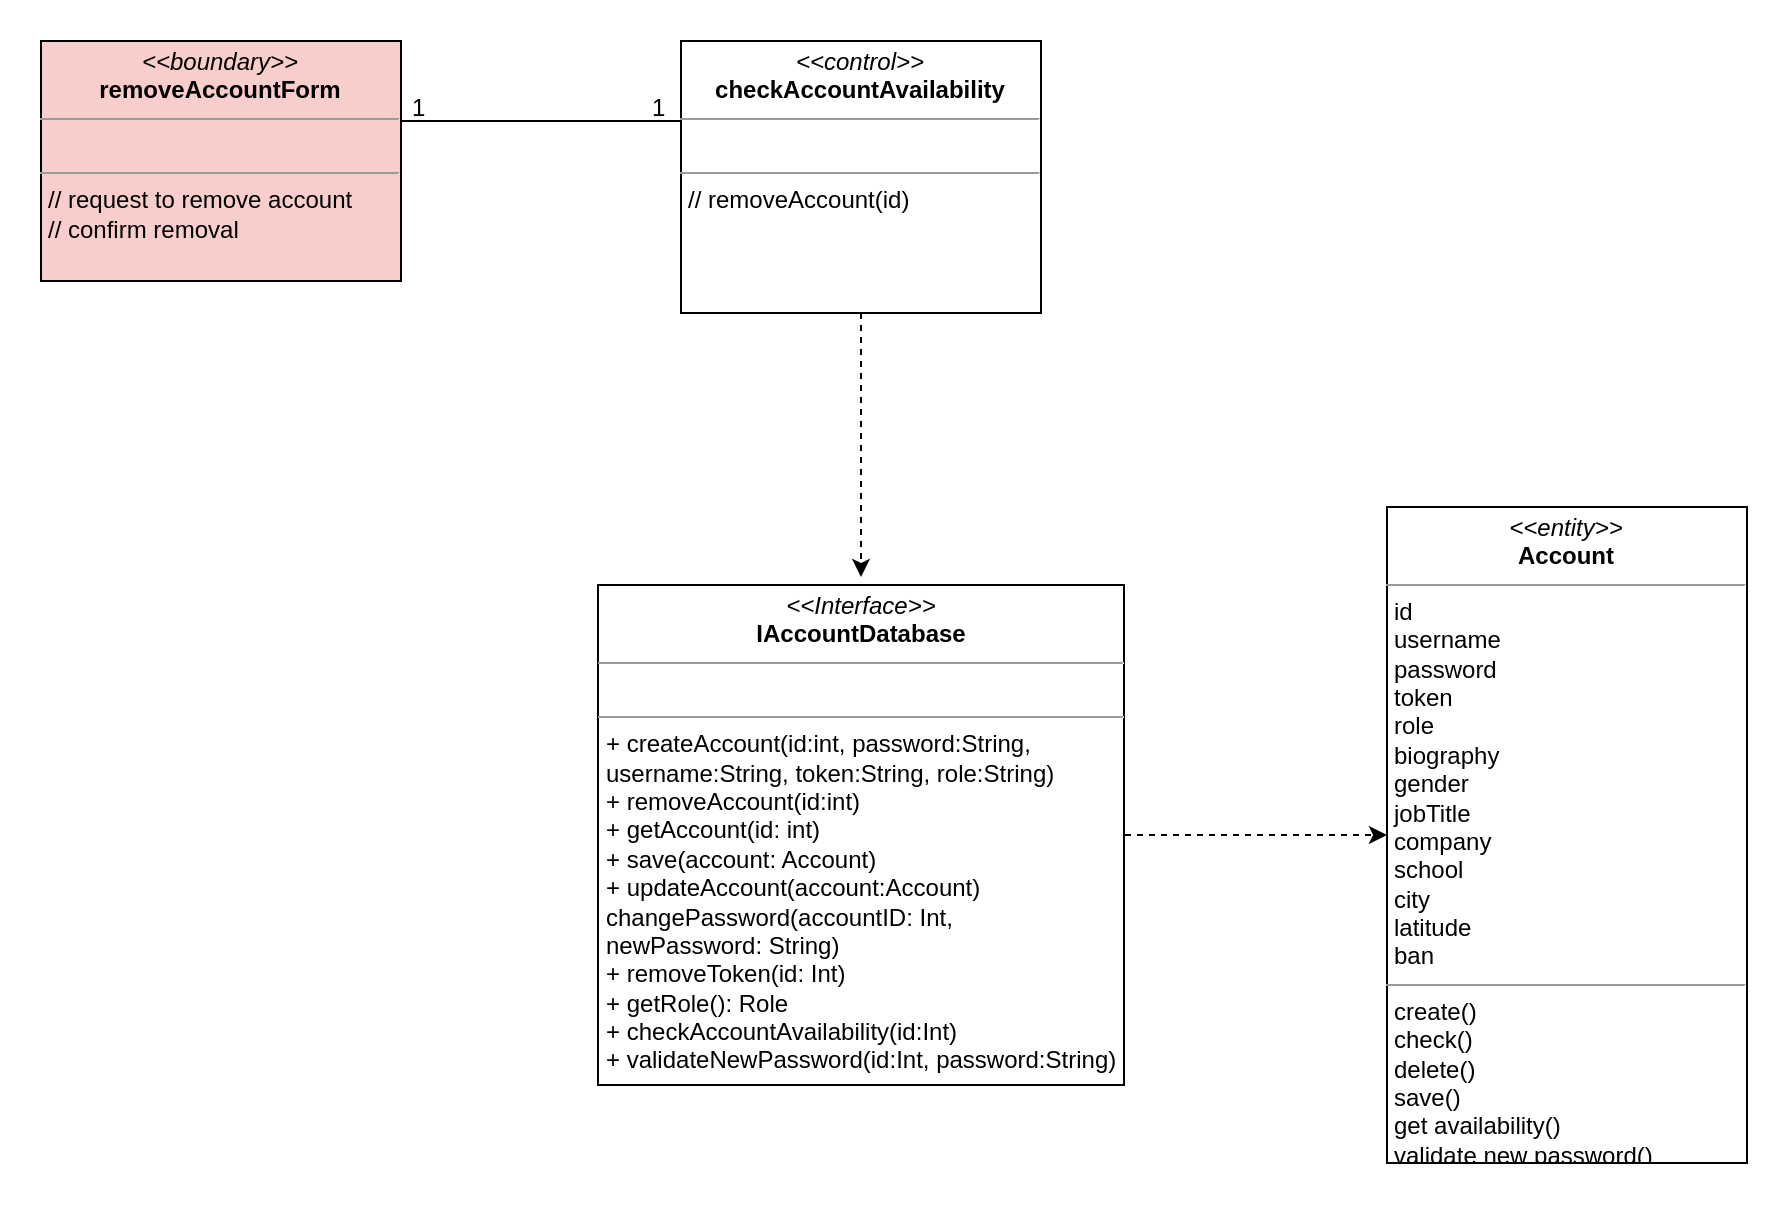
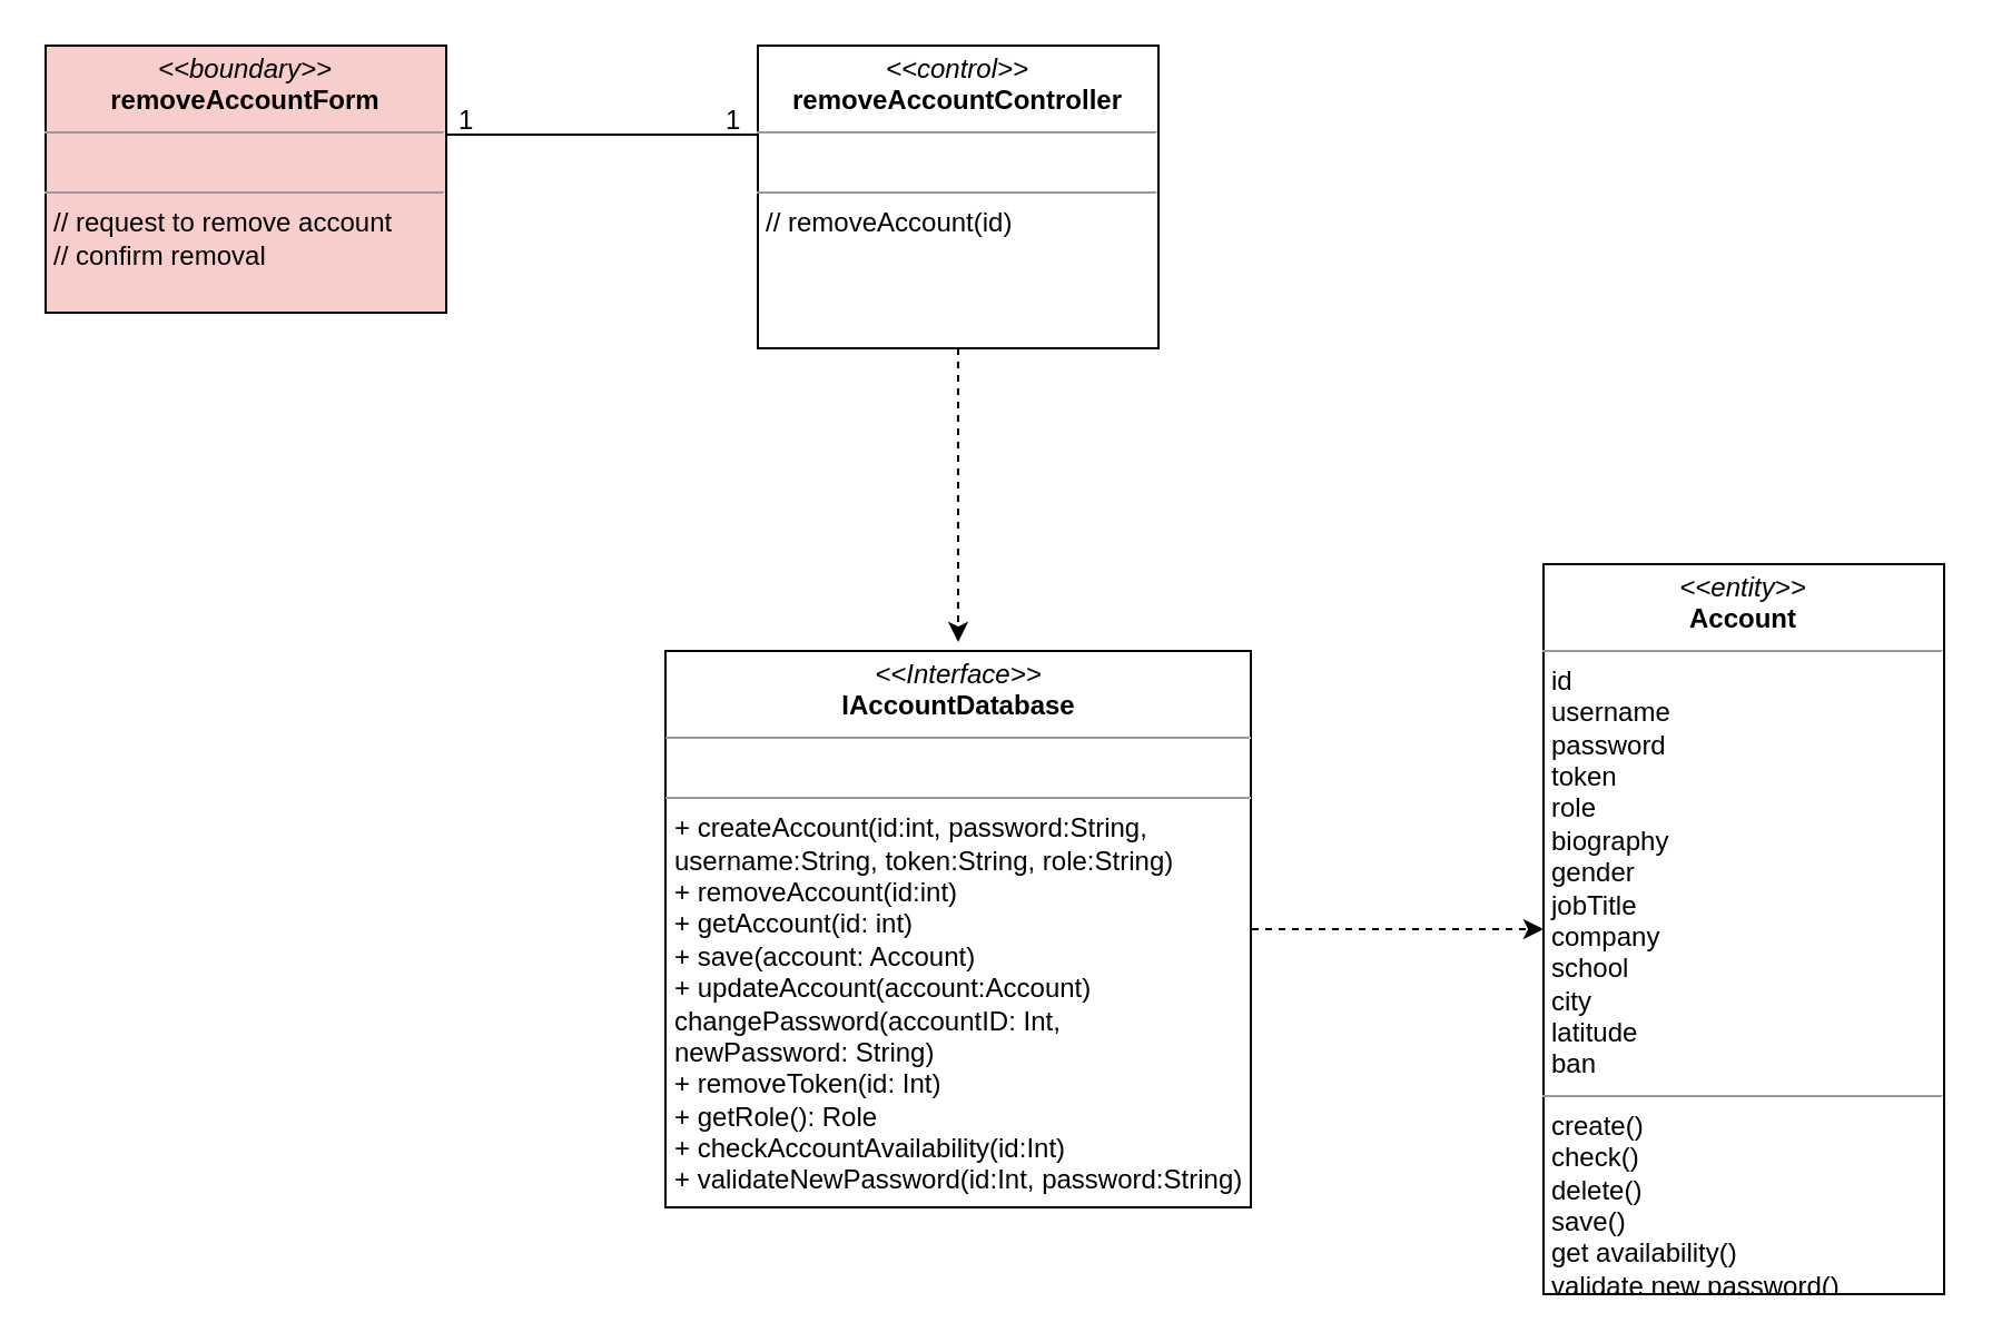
  <mxCell id="0" />
  <mxCell id="1" parent="0" />
  <mxCell id="2" value="&lt;p style=&quot;margin: 0px ; margin-top: 4px ; text-align: center&quot;&gt;&lt;i&gt;&amp;lt;&amp;lt;boundary&amp;gt;&amp;gt;&lt;/i&gt;&lt;br&gt;&lt;b&gt;removeAccountForm&lt;/b&gt;&lt;/p&gt;&lt;hr size=&quot;1&quot;&gt;&lt;p style=&quot;margin: 0px ; margin-left: 4px&quot;&gt;&lt;font style=&quot;font-size: 6px&quot;&gt;&lt;br&gt;&lt;/font&gt;&lt;/p&gt;&lt;hr size=&quot;1&quot;&gt;&lt;p style=&quot;margin: 0px ; margin-left: 4px&quot;&gt;// request to remove account&lt;/p&gt;&lt;p style=&quot;margin: 0px ; margin-left: 4px&quot;&gt;// confirm removal&lt;/p&gt;" style="verticalAlign=top;align=left;overflow=fill;fontSize=12;fontFamily=Helvetica;html=1;fillColor=#f8cecc;" parent="1" vertex="1"><mxGeometry x="20" y="20" width="180" height="120" as="geometry" /></mxCell>
  <mxCell id="3" value="" style="edgeStyle=orthogonalEdgeStyle;rounded=0;orthogonalLoop=1;jettySize=auto;html=1;dashed=1;" parent="1" source="4" edge="1"><mxGeometry relative="1" as="geometry"><mxPoint x="430" y="288" as="targetPoint" /></mxGeometry></mxCell>
- <mxCell id="4" value="&lt;p style=&quot;margin: 0px ; margin-top: 4px ; text-align: center&quot;&gt;&lt;i&gt;&amp;lt;&amp;lt;control&amp;gt;&amp;gt;&lt;/i&gt;&lt;br&gt;&lt;b&gt;checkAccountAvailability&lt;/b&gt;&lt;/p&gt;&lt;hr size=&quot;1&quot;&gt;&lt;p style=&quot;margin: 0px ; margin-left: 4px&quot;&gt;&lt;font style=&quot;font-size: 6px&quot;&gt;&lt;br&gt;&lt;/font&gt;&lt;/p&gt;&lt;hr size=&quot;1&quot;&gt;&lt;p style=&quot;margin: 0px ; margin-left: 4px&quot;&gt;// removeAccount(id)&lt;/p&gt;" style="verticalAlign=top;align=left;overflow=fill;fontSize=12;fontFamily=Helvetica;html=1;fillColor=#ffffff;" parent="1" vertex="1"><mxGeometry x="340" y="20" width="180" height="136" as="geometry" /></mxCell>
+ <mxCell id="4" value="&lt;p style=&quot;margin: 0px ; margin-top: 4px ; text-align: center&quot;&gt;&lt;i&gt;&amp;lt;&amp;lt;control&amp;gt;&amp;gt;&lt;/i&gt;&lt;br&gt;&lt;b&gt;removeAccountController&lt;/b&gt;&lt;/p&gt;&lt;hr size=&quot;1&quot;&gt;&lt;p style=&quot;margin: 0px ; margin-left: 4px&quot;&gt;&lt;font style=&quot;font-size: 6px&quot;&gt;&lt;br&gt;&lt;/font&gt;&lt;/p&gt;&lt;hr size=&quot;1&quot;&gt;&lt;p style=&quot;margin: 0px ; margin-left: 4px&quot;&gt;// removeAccount(id)&lt;/p&gt;" style="verticalAlign=top;align=left;overflow=fill;fontSize=12;fontFamily=Helvetica;html=1;fillColor=#ffffff;" parent="1" vertex="1"><mxGeometry x="340" y="20" width="180" height="136" as="geometry" /></mxCell>
  <mxCell id="5" value="" style="endArrow=none;endFill=0;endSize=12;html=1;strokeWidth=1;" parent="1" edge="1"><mxGeometry width="160" relative="1" as="geometry"><mxPoint x="200" y="60" as="sourcePoint" /><mxPoint x="340" y="60" as="targetPoint" /></mxGeometry></mxCell>
  <mxCell id="6" value="1" style="text;html=1;resizable=0;points=[];autosize=1;align=left;verticalAlign=top;spacingTop=-4;" parent="1" vertex="1"><mxGeometry x="204" y="44" width="16" height="24" as="geometry" /></mxCell>
  <mxCell id="7" value="1" style="text;html=1;resizable=0;points=[];autosize=1;align=left;verticalAlign=top;spacingTop=-4;" parent="1" vertex="1"><mxGeometry x="324" y="44" width="16" height="24" as="geometry" /></mxCell>
  <mxCell id="8" value="&lt;p style=&quot;margin: 0px ; margin-top: 4px ; text-align: center&quot;&gt;&lt;i&gt;&amp;lt;&amp;lt;entity&amp;gt;&amp;gt;&lt;/i&gt;&lt;br&gt;&lt;b&gt;Account&lt;/b&gt;&lt;/p&gt;&lt;hr size=&quot;1&quot;&gt;&lt;p style=&quot;margin: 0px ; margin-left: 4px&quot;&gt;&lt;font style=&quot;font-size: 12px&quot;&gt;id&lt;/font&gt;&lt;/p&gt;&lt;p style=&quot;margin: 0px ; margin-left: 4px&quot;&gt;&lt;font style=&quot;font-size: 12px&quot;&gt;username&lt;/font&gt;&lt;/p&gt;&lt;p style=&quot;margin: 0px ; margin-left: 4px&quot;&gt;&lt;font style=&quot;font-size: 12px&quot;&gt;password&lt;/font&gt;&lt;/p&gt;&lt;p style=&quot;margin: 0px ; margin-left: 4px&quot;&gt;&lt;font style=&quot;font-size: 12px&quot;&gt;token&lt;/font&gt;&lt;/p&gt;&lt;p style=&quot;margin: 0px ; margin-left: 4px&quot;&gt;&lt;font style=&quot;font-size: 12px&quot;&gt;role&lt;/font&gt;&lt;/p&gt;&lt;p style=&quot;margin: 0px ; margin-left: 4px&quot;&gt;&lt;font style=&quot;font-size: 12px&quot;&gt;biography&lt;/font&gt;&lt;/p&gt;&lt;p style=&quot;margin: 0px ; margin-left: 4px&quot;&gt;&lt;font style=&quot;font-size: 12px&quot;&gt;gender&lt;/font&gt;&lt;/p&gt;&lt;p style=&quot;margin: 0px ; margin-left: 4px&quot;&gt;&lt;font style=&quot;font-size: 12px&quot;&gt;jobTitle&lt;/font&gt;&lt;/p&gt;&lt;p style=&quot;margin: 0px ; margin-left: 4px&quot;&gt;&lt;font style=&quot;font-size: 12px&quot;&gt;company&lt;/font&gt;&lt;/p&gt;&lt;p style=&quot;margin: 0px ; margin-left: 4px&quot;&gt;&lt;font style=&quot;font-size: 12px&quot;&gt;school&lt;/font&gt;&lt;/p&gt;&lt;p style=&quot;margin: 0px ; margin-left: 4px&quot;&gt;&lt;font style=&quot;font-size: 12px&quot;&gt;city&lt;/font&gt;&lt;/p&gt;&lt;p style=&quot;margin: 0px ; margin-left: 4px&quot;&gt;&lt;font style=&quot;font-size: 12px&quot;&gt;latitude&lt;/font&gt;&lt;/p&gt;&lt;p style=&quot;margin: 0px ; margin-left: 4px&quot;&gt;&lt;font style=&quot;font-size: 12px&quot;&gt;ban&lt;/font&gt;&lt;/p&gt;&lt;hr size=&quot;1&quot;&gt;&lt;p style=&quot;margin: 0px ; margin-left: 4px&quot;&gt;create()&lt;/p&gt;&lt;p style=&quot;margin: 0px ; margin-left: 4px&quot;&gt;check()&lt;/p&gt;&lt;p style=&quot;margin: 0px ; margin-left: 4px&quot;&gt;delete()&lt;/p&gt;&lt;p style=&quot;margin: 0px ; margin-left: 4px&quot;&gt;save()&lt;/p&gt;&lt;p style=&quot;margin: 0px ; margin-left: 4px&quot;&gt;get availability()&lt;/p&gt;&lt;p style=&quot;margin: 0px ; margin-left: 4px&quot;&gt;validate new password()&lt;/p&gt;" style="verticalAlign=top;align=left;overflow=fill;fontSize=12;fontFamily=Helvetica;html=1;fillColor=#ffffff;" parent="1" vertex="1"><mxGeometry x="693" y="253" width="180" height="328" as="geometry" /></mxCell>
  <mxCell id="9" style="edgeStyle=orthogonalEdgeStyle;rounded=0;orthogonalLoop=1;jettySize=auto;html=1;dashed=1;" parent="1" target="8" edge="1"><mxGeometry relative="1" as="geometry"><mxPoint x="535" y="378" as="sourcePoint" /><Array as="points"><mxPoint x="535" y="417" /></Array></mxGeometry></mxCell>
  <mxCell id="10" value="&lt;p style=&quot;margin: 0px ; margin-top: 4px ; text-align: center&quot;&gt;&lt;i&gt;&amp;lt;&amp;lt;Interface&amp;gt;&amp;gt;&lt;/i&gt;&lt;br&gt;&lt;b&gt;IAccountDatabase&lt;/b&gt;&lt;/p&gt;&lt;hr size=&quot;1&quot;&gt;&lt;p style=&quot;margin: 0px ; margin-left: 4px&quot;&gt;&lt;br&gt;&lt;/p&gt;&lt;hr size=&quot;1&quot;&gt;&lt;p style=&quot;margin: 0px ; margin-left: 4px&quot;&gt;+ createAccount(id:int, password:String,&lt;/p&gt;&lt;p style=&quot;margin: 0px ; margin-left: 4px&quot;&gt;&lt;span&gt;username:String, token:String,&amp;nbsp;&lt;/span&gt;&lt;span&gt;role:String)&lt;/span&gt;&lt;/p&gt;&lt;p style=&quot;margin: 0px ; margin-left: 4px&quot;&gt;+ removeAccount(id:int)&lt;/p&gt;&lt;p style=&quot;margin: 0px ; margin-left: 4px&quot;&gt;+ getAccount(id: int)&lt;/p&gt;&lt;p style=&quot;margin: 0px ; margin-left: 4px&quot;&gt;+ save(account: Account)&lt;/p&gt;&lt;p style=&quot;margin: 0px ; margin-left: 4px&quot;&gt;+ updateAccount(account:Account)&lt;/p&gt;&lt;p style=&quot;margin: 0px ; margin-left: 4px&quot;&gt;changePassword(accountID: Int,&lt;br&gt;newPassword: String)&lt;/p&gt;&lt;p style=&quot;margin: 0px ; margin-left: 4px&quot;&gt;+ removeToken(id: Int)&lt;/p&gt;&lt;p style=&quot;margin: 0px ; margin-left: 4px&quot;&gt;+ getRole(): Role&lt;/p&gt;&lt;p style=&quot;margin: 0px ; margin-left: 4px&quot;&gt;+ checkAccountAvailability(id:Int)&lt;/p&gt;&lt;p style=&quot;margin: 0px ; margin-left: 4px&quot;&gt;+ validateNewPassword(id:Int, password:String)&lt;/p&gt;" style="verticalAlign=top;align=left;overflow=fill;fontSize=12;fontFamily=Helvetica;html=1;" vertex="1" parent="1"><mxGeometry x="298.5" y="292" width="263" height="250" as="geometry" /></mxCell>
